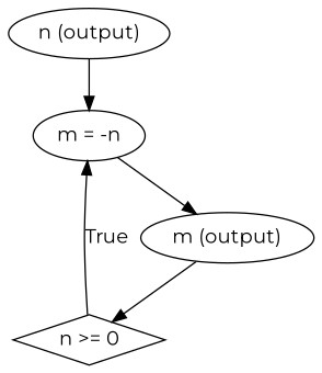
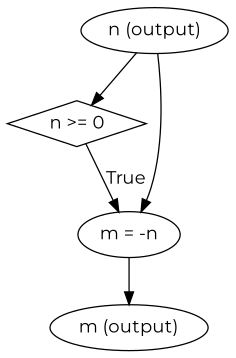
  digraph {
    fontname=Montserrat
    node [fontname=Montserrat shape=oval]
    edge [fontname=Montserrat]
    n1 [label="n (output)"]
    n2 [label="n >= 0" shape=diamond]
    n3 [label="m = -n"]
    n4 [label="m (output)"]
-   n4 -> n2
+   n1 -> n2
    n1 -> n3
    n2 -> n3 [label=True]
    n3 -> n4
  }
